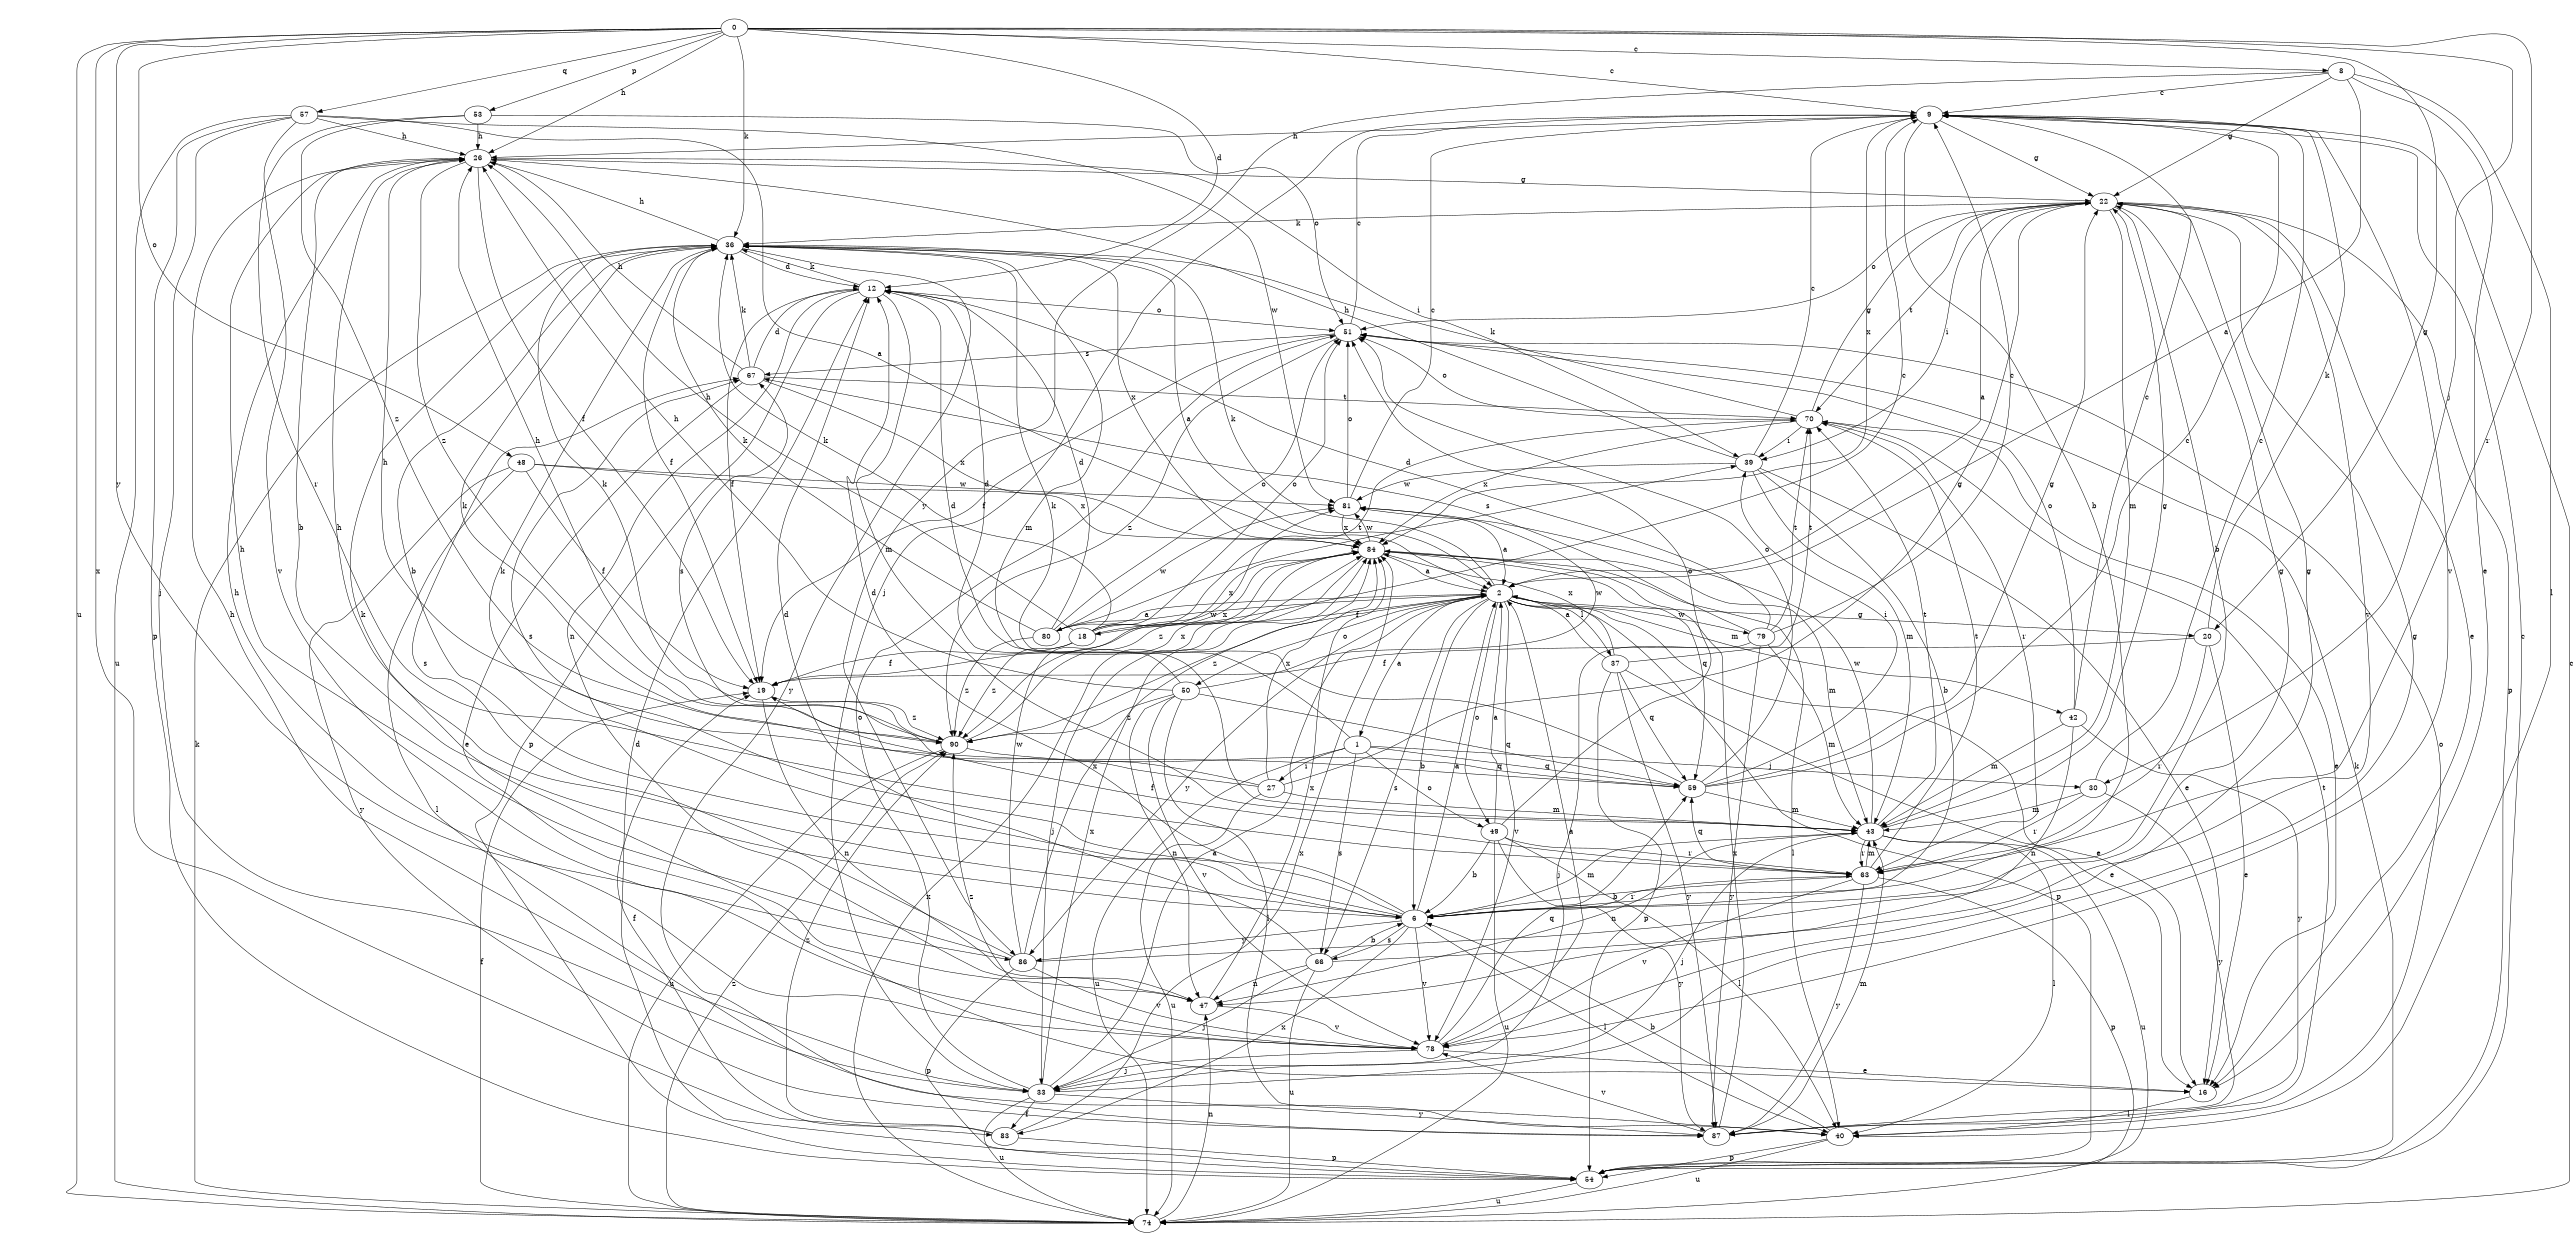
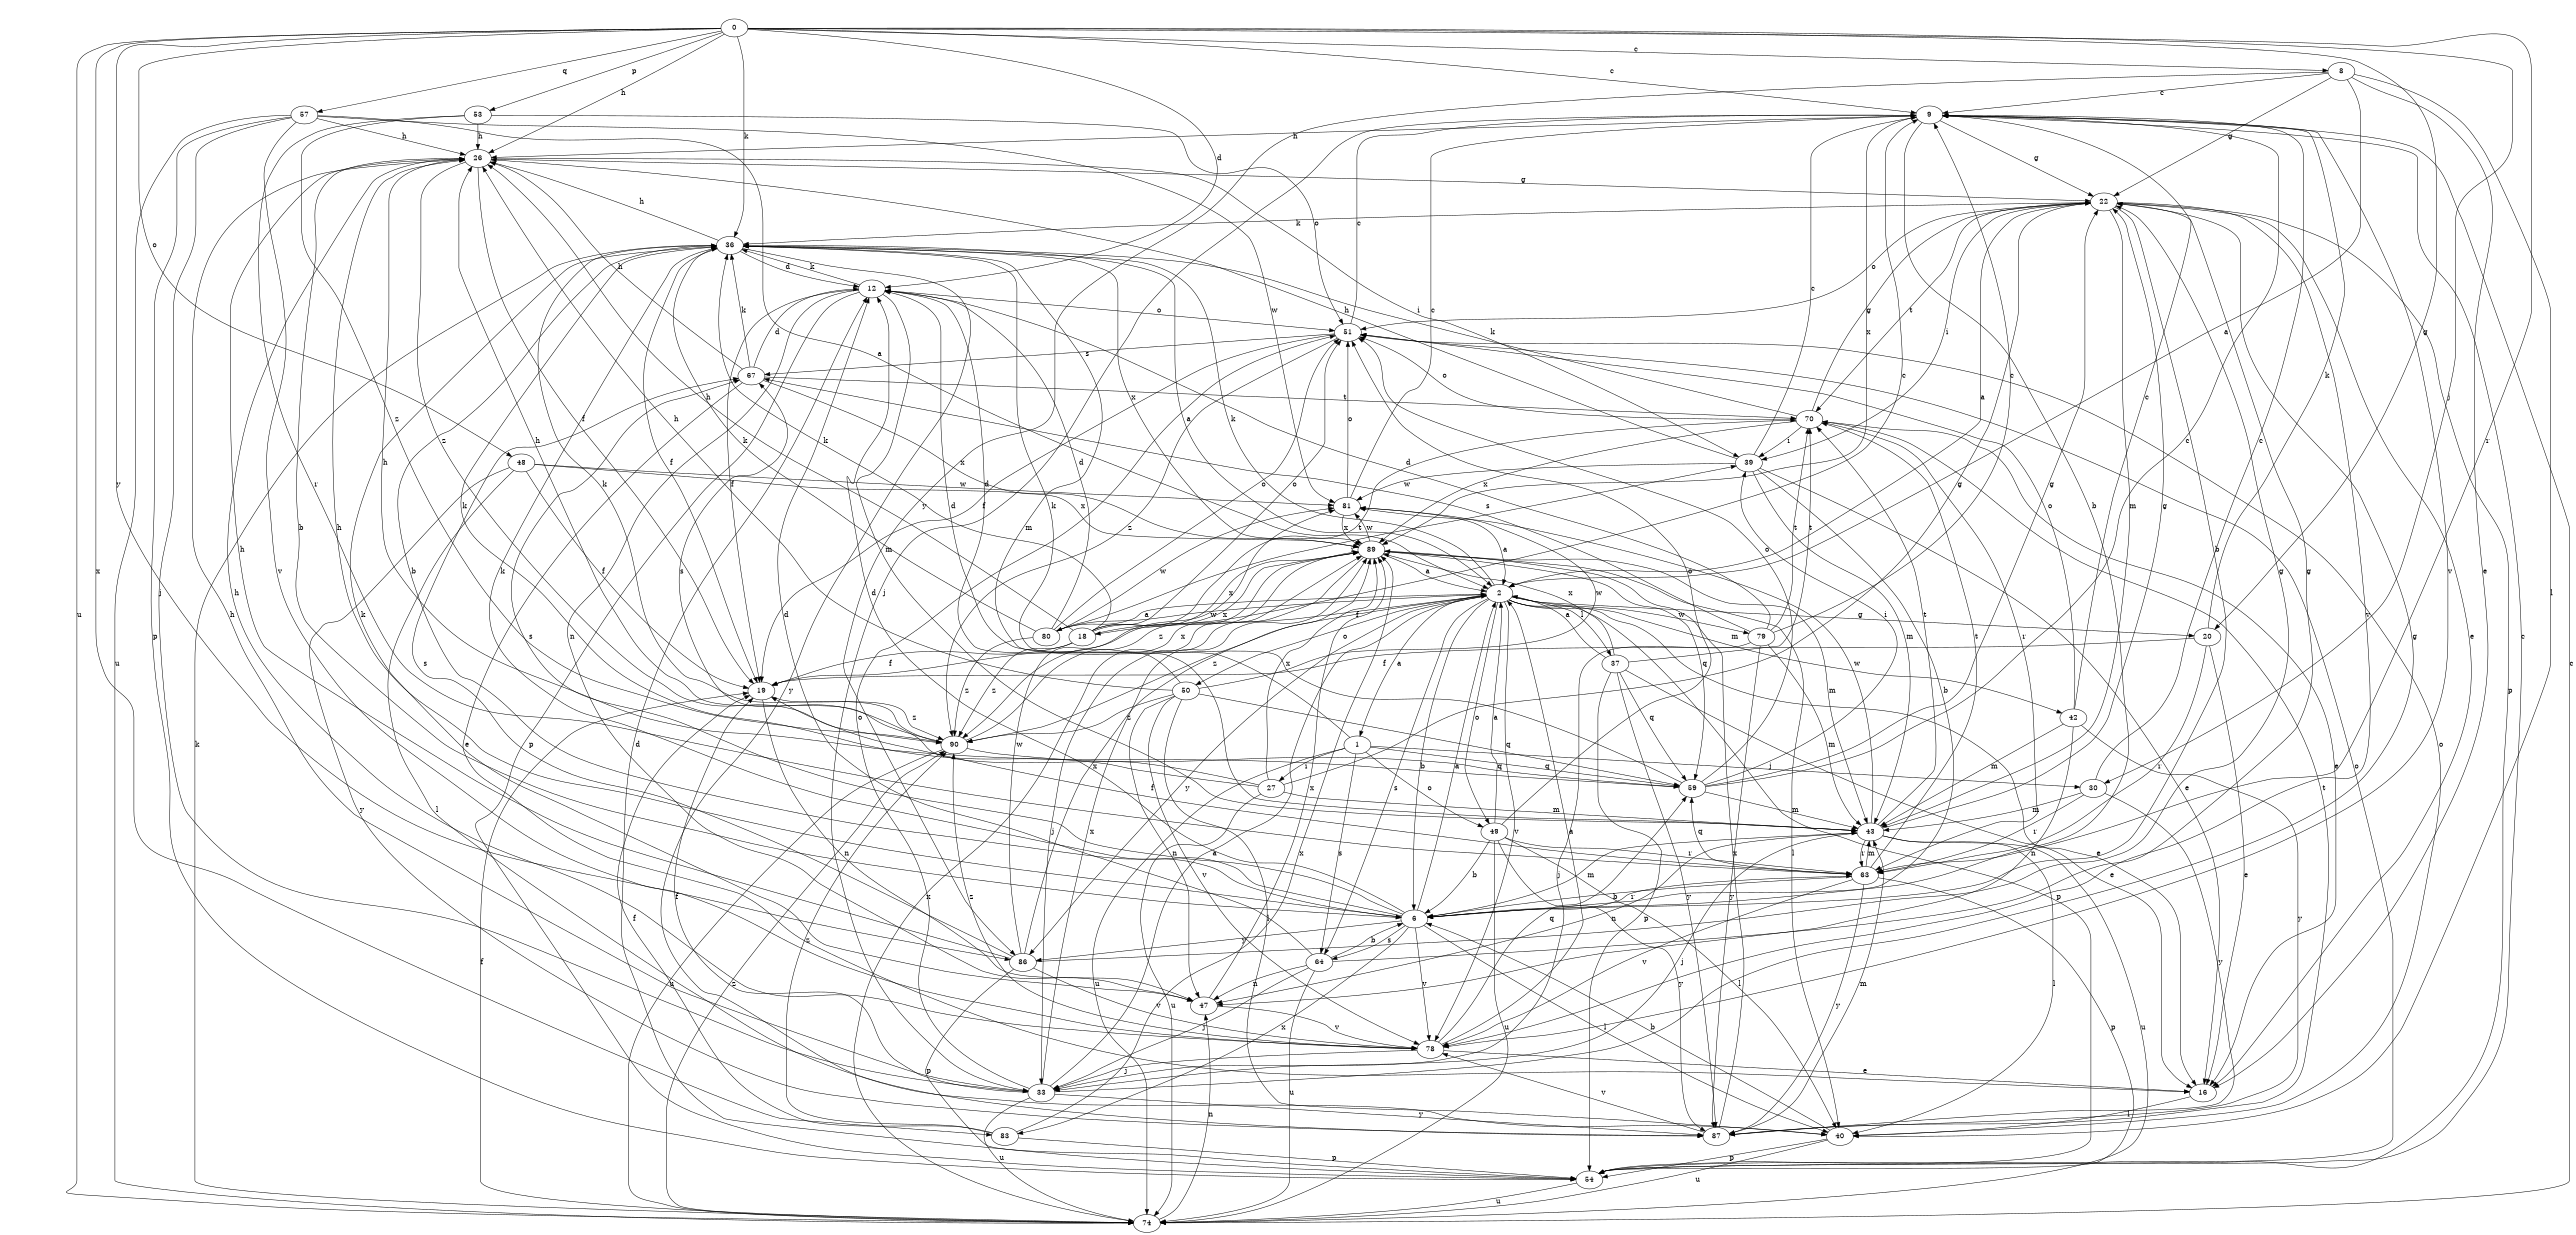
  strict digraph {
    0
    8
    9
    12
    20
    26
    30
    36
    48
    53
    57
    63
    74
    83
    86
    2
    16
    40
    22
    6
    78
    33
-   84
+   84 [label=89]
    54
    43
    19
    47
    51
    90
    n30 [label=39]
    87
    81
    59
    70
    67
    1
    27
    49
-   66
+   66 [label=64]
    18
    37
    42
    50
    79
    80
    0 -> 8 [label=c]
    0 -> 9 [label=c]
    0 -> 12 [label=d]
    0 -> 20 [label=g]
    0 -> 26 [label=h]
    0 -> 30 [label=j]
    0 -> 36 [label=k]
    0 -> 48 [label=o]
    0 -> 53 [label=p]
    0 -> 57 [label=q]
    0 -> 63 [label=r]
    0 -> 74 [label=u]
    0 -> 83 [label=x]
    0 -> 86 [label=y]
    8 -> 9 [label=c]
    8 -> 86 [label=y]
    8 -> 2 [label=a]
    8 -> 16 [label=e]
    8 -> 40 [label=l]
    8 -> 22 [label=g]
    9 -> 26 [label=h]
    9 -> 22 [label=g]
    9 -> 6 [label=b]
    9 -> 78 [label=v]
    9 -> 33 [label=j]
    9 -> 84 [label=x]
    12 -> 36 [label=k]
    12 -> 54 [label=p]
    12 -> 43 [label=m]
    12 -> 19 [label=f]
    12 -> 47 [label=n]
    12 -> 51 [label=o]
    20 -> 9 [label=k]
    20 -> 63 [label=r]
    20 -> 16 [label=e]
    20 -> 19 [label=f]
    26 -> 22 [label=g]
    26 -> 6 [label=b]
    26 -> 19 [label=f]
    26 -> 90 [label=z]
    26 -> n30 [label=i]
    30 -> 9 [label=c]
    30 -> 63 [label=r]
    30 -> 43 [label=m]
    30 -> 87 [label=y]
    36 -> 12 [label=d]
    36 -> 26 [label=h]
    36 -> 2 [label=a]
    36 -> 6 [label=b]
    36 -> 84 [label=x]
    36 -> 43 [label=m]
    36 -> 19 [label=f]
    36 -> 87 [label=y]
    48 -> 40 [label=l]
    48 -> 84 [label=x]
    48 -> 19 [label=f]
    48 -> 87 [label=y]
    48 -> 81 [label=w]
    53 -> 26 [label=h]
    53 -> 63 [label=r]
    53 -> 51 [label=o]
    53 -> 90 [label=z]
    57 -> 26 [label=h]
    57 -> 74 [label=u]
    57 -> 2 [label=a]
    57 -> 78 [label=v]
    57 -> 33 [label=j]
    57 -> 54 [label=p]
    57 -> 81 [label=w]
    63 -> 6 [label=b]
    63 -> 78 [label=v]
    63 -> 54 [label=p]
    63 -> 43 [label=m]
    63 -> 19 [label=f]
    63 -> 87 [label=y]
    63 -> 59 [label=q]
    63 -> 70 [label=t]
    74 -> 9 [label=c]
    74 -> 36 [label=k]
    74 -> 84 [label=x]
    74 -> 19 [label=f]
    74 -> 47 [label=n]
    74 -> 90 [label=z]
    83 -> 84 [label=x]
    83 -> 54 [label=p]
    83 -> 19 [label=f]
    83 -> 90 [label=z]
    86 -> 26 [label=h]
    86 -> 22 [label=g]
    86 -> 78 [label=v]
    86 -> 84 [label=x]
    86 -> 54 [label=p]
    86 -> 81 [label=w]
    86 -> 67 [label=s]
    2 -> 20 [label=g]
    2 -> 36 [label=k]
    2 -> 86 [label=y]
    2 -> 16 [label=e]
    2 -> 6 [label=b]
    2 -> 78 [label=v]
    2 -> 54 [label=p]
    2 -> 90 [label=z]
    2 -> 1 [label=a]
    2 -> 49 [label=o]
    2 -> 66 [label=s]
    2 -> 18 [label=f]
    2 -> 37 [label=l]
    2 -> 42 [label=m]
    2 -> 50 [label=o]
    2 -> 79 [label=w]
    2 -> 80 [label=w]
    16 -> 40 [label=l]
    40 -> 74 [label=u]
    40 -> 6 [label=b]
    40 -> 54 [label=p]
    40 -> 51 [label=o]
    22 -> 36 [label=k]
    22 -> 2 [label=a]
    22 -> 16 [label=e]
    22 -> 6 [label=b]
    22 -> 78 [label=v]
    22 -> 54 [label=p]
    22 -> 43 [label=m]
    22 -> 51 [label=o]
    22 -> n30 [label=i]
    22 -> 70 [label=t]
    6 -> 12 [label=d]
    6 -> 26 [label=h]
    6 -> 36 [label=k]
    6 -> 63 [label=r]
    6 -> 83 [label=x]
    6 -> 86 [label=y]
    6 -> 2 [label=a]
    6 -> 40 [label=l]
    6 -> 78 [label=v]
    6 -> 43 [label=m]
    6 -> 67 [label=s]
    6 -> 66 [label=s]
    78 -> 26 [label=h]
    78 -> 2 [label=a]
    78 -> 16 [label=e]
    78 -> 33 [label=j]
    78 -> 90 [label=z]
    78 -> 59 [label=q]
    33 -> 26 [label=h]
    33 -> 74 [label=u]
    33 -> 2 [label=a]
    33 -> 22 [label=g]
    33 -> 84 [label=x]
-   33 -> 83 [label=f]
+   33 -> 19 [label=f]
    33 -> 51 [label=o]
    33 -> 87 [label=y]
    84 -> 2 [label=a]
    84 -> 40 [label=l]
    84 -> 33 [label=j]
    84 -> 43 [label=m]
    84 -> 90 [label=z]
    84 -> 81 [label=w]
    84 -> 59 [label=q]
    54 -> 9 [label=c]
    54 -> 12 [label=d]
    54 -> 74 [label=u]
-   54 -> 51 [label=k]
+   54 -> 51 [label=o]
    43 -> 63 [label=r]
    43 -> 74 [label=u]
    43 -> 40 [label=l]
    43 -> 22 [label=g]
    43 -> 33 [label=j]
    43 -> 47 [label=n]
    43 -> 81 [label=w]
    43 -> 70 [label=t]
    19 -> 84 [label=x]
    19 -> 47 [label=n]
    19 -> 90 [label=z]
    47 -> 36 [label=k]
    47 -> 78 [label=v]
    47 -> 84 [label=x]
    51 -> 9 [label=c]
    51 -> 19 [label=f]
    51 -> 90 [label=z]
    51 -> 67 [label=s]
    90 -> 26 [label=h]
    90 -> 36 [label=k]
    90 -> 74 [label=u]
    90 -> 84 [label=x]
    90 -> 59 [label=q]
    n30 -> 9 [label=c]
    n30 -> 26 [label=h]
    n30 -> 16 [label=e]
    n30 -> 6 [label=b]
    n30 -> 43 [label=m]
    n30 -> 81 [label=w]
    87 -> 78 [label=v]
    87 -> 84 [label=x]
    87 -> 43 [label=m]
    87 -> 70 [label=t]
    81 -> 9 [label=c]
    81 -> 2 [label=a]
    81 -> 84 [label=x]
    81 -> 51 [label=o]
    59 -> 9 [label=c]
    59 -> 26 [label=h]
    59 -> 36 [label=k]
    59 -> 22 [label=g]
    59 -> 43 [label=m]
    59 -> 51 [label=o]
    59 -> n30 [label=i]
    70 -> 36 [label=k]
    70 -> 63 [label=r]
    70 -> 16 [label=e]
    70 -> 22 [label=g]
    70 -> 84 [label=x]
    70 -> 51 [label=o]
    70 -> n30 [label=i]
    67 -> 12 [label=d]
    67 -> 26 [label=h]
    67 -> 36 [label=k]
    67 -> 16 [label=e]
    67 -> 84 [label=x]
    67 -> 70 [label=t]
    1 -> 12 [label=d]
    1 -> 30 [label=j]
    1 -> 74 [label=u]
    1 -> 59 [label=q]
    1 -> 27 [label=i]
    1 -> 49 [label=o]
    1 -> 66 [label=s]
    27 -> 36 [label=k]
    27 -> 74 [label=u]
    27 -> 22 [label=g]
    27 -> 84 [label=x]
    27 -> 43 [label=m]
    27 -> 67 [label=s]
    49 -> 63 [label=r]
    49 -> 74 [label=u]
    49 -> 2 [label=a]
    49 -> 40 [label=l]
    49 -> 6 [label=b]
    49 -> 51 [label=o]
    49 -> 87 [label=y]
    66 -> 12 [label=d]
    66 -> 74 [label=u]
    66 -> 22 [label=g]
    66 -> 6 [label=b]
    66 -> 33 [label=j]
    66 -> 47 [label=n]
    18 -> 9 [label=c]
    18 -> 26 [label=h]
    18 -> 36 [label=k]
    18 -> 84 [label=x]
    18 -> 19 [label=f]
    18 -> 51 [label=o]
    18 -> 90 [label=z]
    18 -> 70 [label=t]
    37 -> 2 [label=a]
    37 -> 16 [label=e]
    37 -> 84 [label=x]
    37 -> 54 [label=p]
    37 -> 87 [label=y]
    37 -> 59 [label=q]
    37 -> 70 [label=t]
    42 -> 9 [label=c]
    42 -> 43 [label=m]
    42 -> 47 [label=n]
    42 -> 51 [label=o]
    42 -> 87 [label=y]
    50 -> 12 [label=d]
    50 -> 26 [label=h]
    50 -> 40 [label=l]
    50 -> 78 [label=v]
    50 -> 47 [label=n]
    50 -> 90 [label=z]
    50 -> 81 [label=w]
    50 -> 59 [label=q]
    79 -> 9 [label=c]
    79 -> 12 [label=d]
    79 -> 33 [label=j]
    79 -> 43 [label=m]
    79 -> 87 [label=y]
    79 -> 70 [label=t]
    79 -> 67 [label=s]
    80 -> 12 [label=d]
    80 -> 36 [label=k]
    80 -> 2 [label=a]
    80 -> 51 [label=o]
    80 -> 90 [label=z]
    80 -> n30 [label=i]
    80 -> 81 [label=w]
  }
